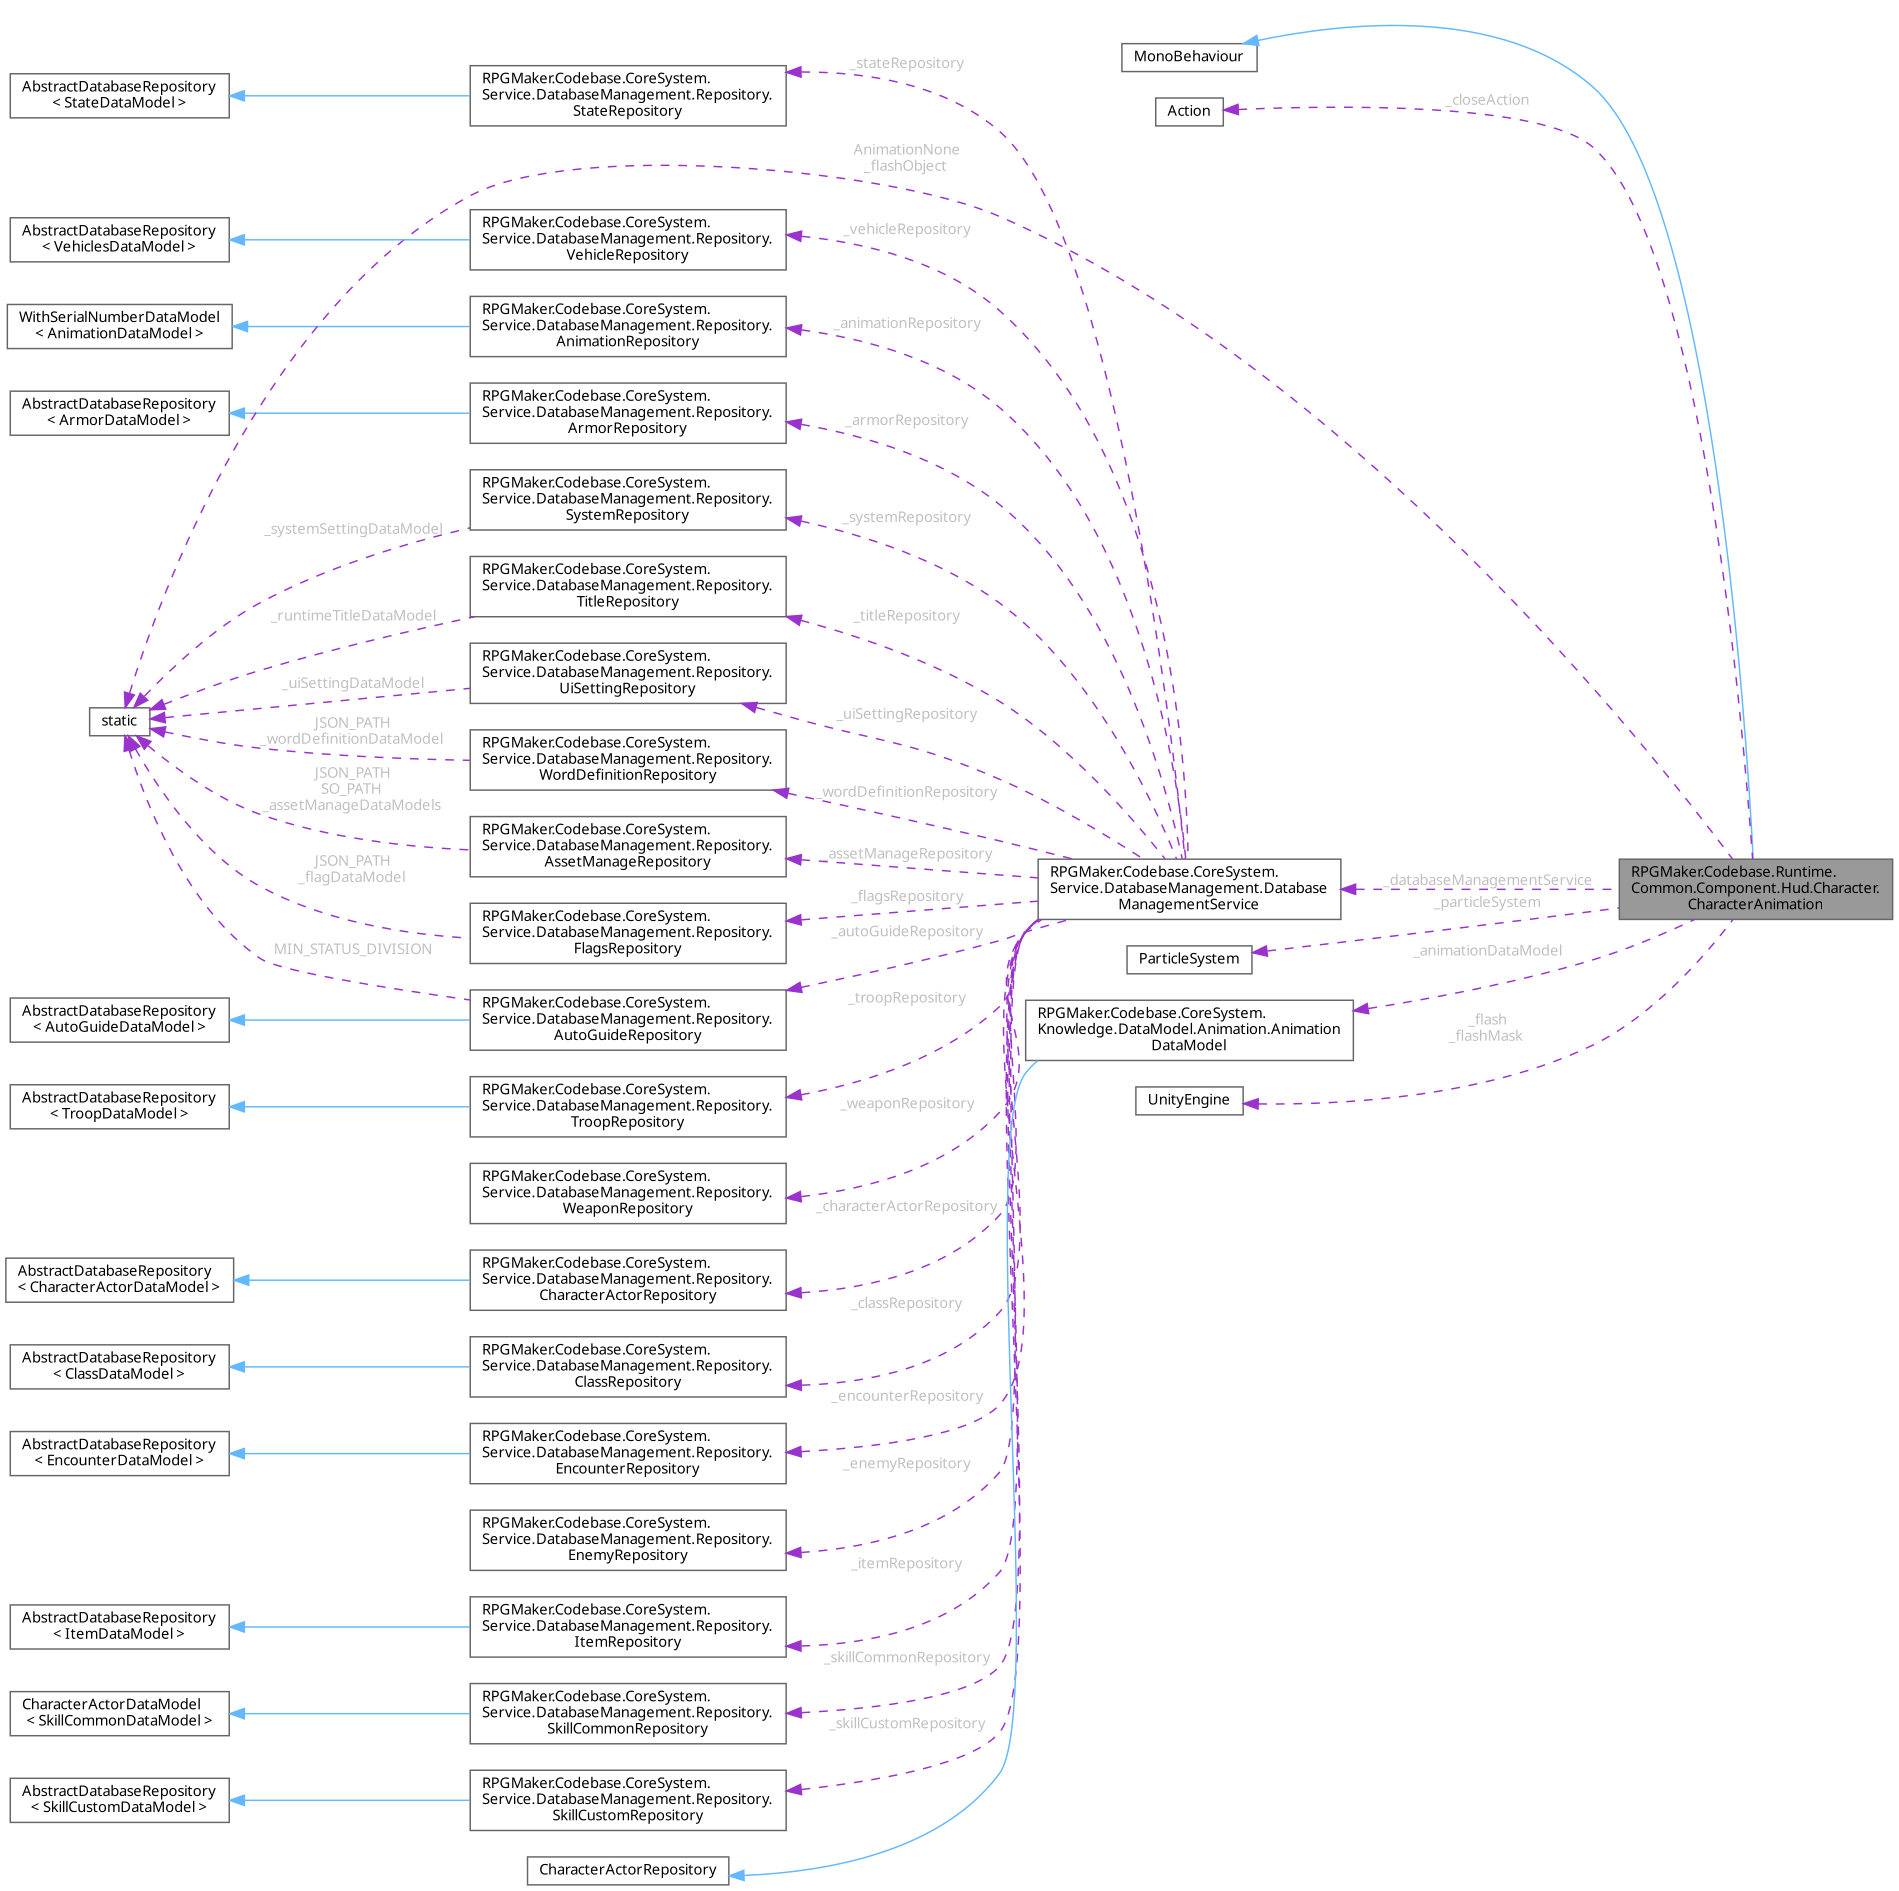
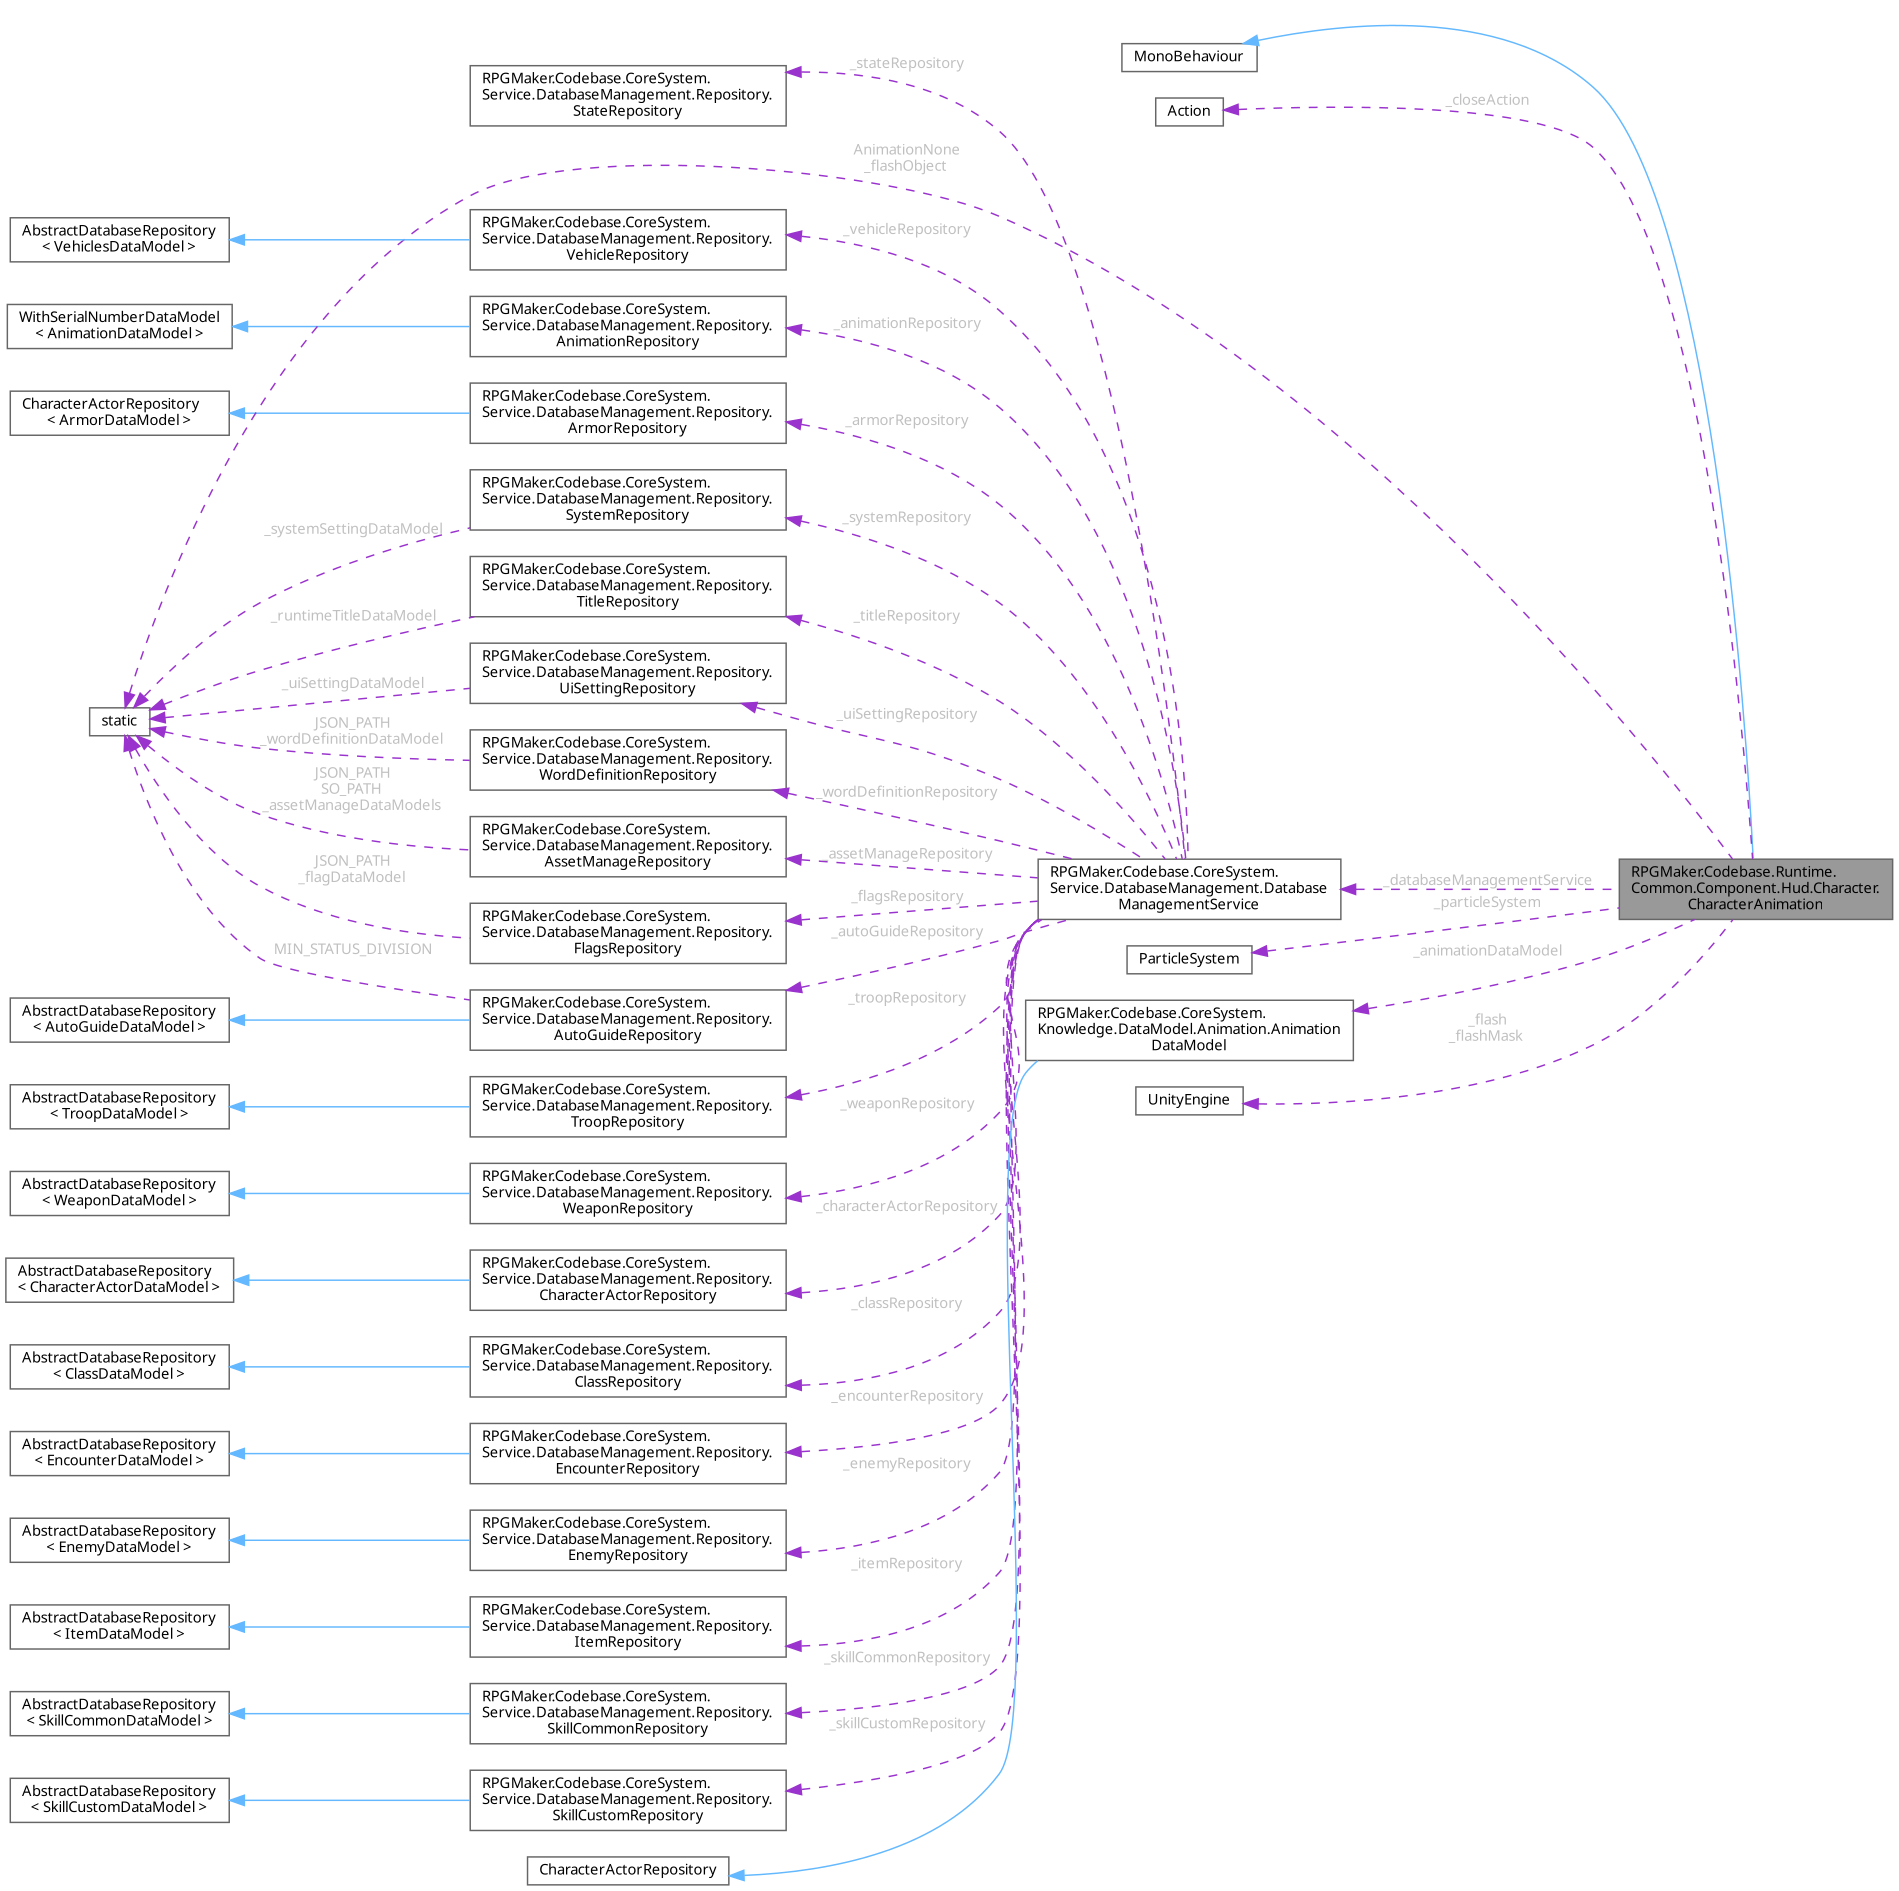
  digraph {
    fontname="Noto Sans"
    rankdir=LR
    node [color=gray40 fillcolor=white fontname="Noto Sans" fontsize=10 shape=box style=filled]
    edge [color=darkorchid3 dir=back fontname="Noto Sans" fontsize=10 labelfontname=Helvetica labelfontsize=10 style=dashed fontcolor=grey]
    n1 [fillcolor=grey60 fontcolor=black height=0.2 label="RPGMaker.Codebase.Runtime.\lCommon.Component.Hud.Character.\lCharacterAnimation" width=0.4]
    n2 [height=0.2 label=MonoBehaviour width=0.4]
    n3 [height=0.2 label=Action width=0.4]
    n4 [height=0.2 label="RPGMaker.Codebase.CoreSystem.\lService.DatabaseManagement.Database\lManagementService" width=0.4]
    n5 [height=0.2 label="RPGMaker.Codebase.CoreSystem.\lService.DatabaseManagement.Repository.\lAnimationRepository" width=0.4]
    n6 [height=0.2 label="WithSerialNumberDataModel\l\< AnimationDataModel \>" width=0.4]
    n7 [height=0.2 label="RPGMaker.Codebase.CoreSystem.\lService.DatabaseManagement.Repository.\lArmorRepository" width=0.4]
-   n8 [height=0.2 label="AbstractDatabaseRepository\l\< ArmorDataModel \>" width=0.4]
+   n8 [height=0.2 label="CharacterActorRepository\l\< ArmorDataModel \>" width=0.4]
    n9 [height=0.2 label="RPGMaker.Codebase.CoreSystem.\lService.DatabaseManagement.Repository.\lAssetManageRepository" width=0.4]
    n10 [height=0.2 label=static width=0.4]
    n11 [height=0.2 label="RPGMaker.Codebase.CoreSystem.\lService.DatabaseManagement.Repository.\lAutoGuideRepository" width=0.4]
    n12 [height=0.2 label="RPGMaker.Codebase.CoreSystem.\lService.DatabaseManagement.Repository.\lFlagsRepository" width=0.4]
    n13 [height=0.2 label="RPGMaker.Codebase.CoreSystem.\lService.DatabaseManagement.Repository.\lSystemRepository" width=0.4]
    n14 [height=0.2 label="RPGMaker.Codebase.CoreSystem.\lService.DatabaseManagement.Repository.\lTitleRepository" width=0.4]
    n15 [height=0.2 label="RPGMaker.Codebase.CoreSystem.\lService.DatabaseManagement.Repository.\lUiSettingRepository" width=0.4]
    n16 [height=0.2 label="RPGMaker.Codebase.CoreSystem.\lService.DatabaseManagement.Repository.\lWordDefinitionRepository" width=0.4]
    n17 [height=0.2 label="AbstractDatabaseRepository\l\< AutoGuideDataModel \>" width=0.4]
    n18 [height=0.2 label="RPGMaker.Codebase.CoreSystem.\lService.DatabaseManagement.Repository.\lCharacterActorRepository" width=0.4]
    n19 [height=0.2 label="AbstractDatabaseRepository\l\< CharacterActorDataModel \>" width=0.4]
    n20 [height=0.2 label="RPGMaker.Codebase.CoreSystem.\lService.DatabaseManagement.Repository.\lClassRepository" width=0.4]
    n21 [height=0.2 label="AbstractDatabaseRepository\l\< ClassDataModel \>" width=0.4]
    n22 [height=0.2 label="RPGMaker.Codebase.CoreSystem.\lService.DatabaseManagement.Repository.\lEncounterRepository" width=0.4]
    n23 [height=0.2 label="AbstractDatabaseRepository\l\< EncounterDataModel \>" width=0.4]
    n24 [height=0.2 label="RPGMaker.Codebase.CoreSystem.\lService.DatabaseManagement.Repository.\lEnemyRepository" width=0.4]
+   n25 [height=0.2 label="AbstractDatabaseRepository\l\< EnemyDataModel \>" width=0.4]
    n26 [height=0.2 label="RPGMaker.Codebase.CoreSystem.\lService.DatabaseManagement.Repository.\lItemRepository" width=0.4]
    n27 [height=0.2 label="AbstractDatabaseRepository\l\< ItemDataModel \>" width=0.4]
    n28 [height=0.2 label="RPGMaker.Codebase.CoreSystem.\lService.DatabaseManagement.Repository.\lSkillCommonRepository" width=0.4]
-   n29 [height=0.2 label="CharacterActorDataModel\l\< SkillCommonDataModel \>" width=0.4]
+   n29 [height=0.2 label="AbstractDatabaseRepository\l\< SkillCommonDataModel \>" width=0.4]
    n30 [height=0.2 label="RPGMaker.Codebase.CoreSystem.\lService.DatabaseManagement.Repository.\lSkillCustomRepository" width=0.4]
    n31 [height=0.2 label="AbstractDatabaseRepository\l\< SkillCustomDataModel \>" width=0.4]
    n32 [height=0.2 label="RPGMaker.Codebase.CoreSystem.\lService.DatabaseManagement.Repository.\lStateRepository" width=0.4]
-   n33 [height=0.2 label="AbstractDatabaseRepository\l\< StateDataModel \>" width=0.4]
    n34 [height=0.2 label="RPGMaker.Codebase.CoreSystem.\lService.DatabaseManagement.Repository.\lTroopRepository" width=0.4]
    n35 [height=0.2 label="AbstractDatabaseRepository\l\< TroopDataModel \>" width=0.4]
    n36 [height=0.2 label="RPGMaker.Codebase.CoreSystem.\lService.DatabaseManagement.Repository.\lVehicleRepository" width=0.4]
    n37 [height=0.2 label="AbstractDatabaseRepository\l\< VehiclesDataModel \>" width=0.4]
    n38 [height=0.2 label="RPGMaker.Codebase.CoreSystem.\lService.DatabaseManagement.Repository.\lWeaponRepository" width=0.4]
+   n39 [height=0.2 label="AbstractDatabaseRepository\l\< WeaponDataModel \>" width=0.4]
    n40 [height=0.2 label=ParticleSystem width=0.4]
    n41 [height=0.2 label="RPGMaker.Codebase.CoreSystem.\lKnowledge.DataModel.Animation.Animation\lDataModel" width=0.4]
    n42 [height=0.2 label=CharacterActorRepository width=0.4]
    n43 [height=0.2 label=UnityEngine width=0.4]
    n2 -> n1 [color=steelblue1 style=solid fontcolor=""]
    n3 -> n1 [label=" _closeAction"]
    n4 -> n1 [label=" _databaseManagementService"]
    n5 -> n4 [label=" _animationRepository"]
    n6 -> n5 [color=steelblue1 style=solid fontcolor=""]
    n7 -> n4 [label=" _armorRepository"]
    n8 -> n7 [color=steelblue1 style=solid fontcolor=""]
    n9 -> n4 [label=" _assetManageRepository"]
    n10 -> n1 [label=" AnimationNone\n_flashObject"]
    n10 -> n9 [label=" JSON_PATH\nSO_PATH\n_assetManageDataModels"]
    n10 -> n11 [label=" MIN_STATUS_DIVISION"]
    n10 -> n12 [label=" JSON_PATH\n_flagDataModel"]
    n10 -> n13 [label=" _systemSettingDataModel"]
    n10 -> n14 [label=" _runtimeTitleDataModel"]
    n10 -> n15 [label=" _uiSettingDataModel"]
    n10 -> n16 [label=" JSON_PATH\n_wordDefinitionDataModel"]
    n11 -> n4 [label=" _autoGuideRepository"]
    n12 -> n4 [label=" _flagsRepository"]
    n13 -> n4 [label=" _systemRepository"]
    n14 -> n4 [label=" _titleRepository"]
    n15 -> n4 [label=" _uiSettingRepository"]
    n16 -> n4 [label=" _wordDefinitionRepository"]
    n17 -> n11 [color=steelblue1 style=solid fontcolor=""]
    n18 -> n4 [label=" _characterActorRepository"]
    n19 -> n18 [color=steelblue1 style=solid fontcolor=""]
    n20 -> n4 [label=" _classRepository"]
    n21 -> n20 [color=steelblue1 style=solid fontcolor=""]
    n22 -> n4 [label=" _encounterRepository"]
    n23 -> n22 [color=steelblue1 style=solid fontcolor=""]
    n24 -> n4 [label=" _enemyRepository"]
+   n25 -> n24 [color=steelblue1 style=solid fontcolor=""]
    n26 -> n4 [label=" _itemRepository"]
    n27 -> n26 [color=steelblue1 style=solid fontcolor=""]
    n28 -> n4 [label=" _skillCommonRepository"]
    n29 -> n28 [color=steelblue1 style=solid fontcolor=""]
    n30 -> n4 [label=" _skillCustomRepository"]
    n31 -> n30 [color=steelblue1 style=solid fontcolor=""]
    n32 -> n4 [label=" _stateRepository"]
-   n33 -> n32 [color=steelblue1 style=solid fontcolor=""]
    n34 -> n4 [label=" _troopRepository"]
    n35 -> n34 [color=steelblue1 style=solid fontcolor=""]
    n36 -> n4 [label=" _vehicleRepository"]
    n37 -> n36 [color=steelblue1 style=solid fontcolor=""]
    n38 -> n4 [label=" _weaponRepository"]
+   n39 -> n38 [color=steelblue1 style=solid fontcolor=""]
    n40 -> n1 [label=" _particleSystem"]
    n41 -> n1 [label=" _animationDataModel"]
    n42 -> n41 [color=steelblue1 style=solid fontcolor=""]
    n43 -> n1 [label=" _flash\n_flashMask"]
  }
